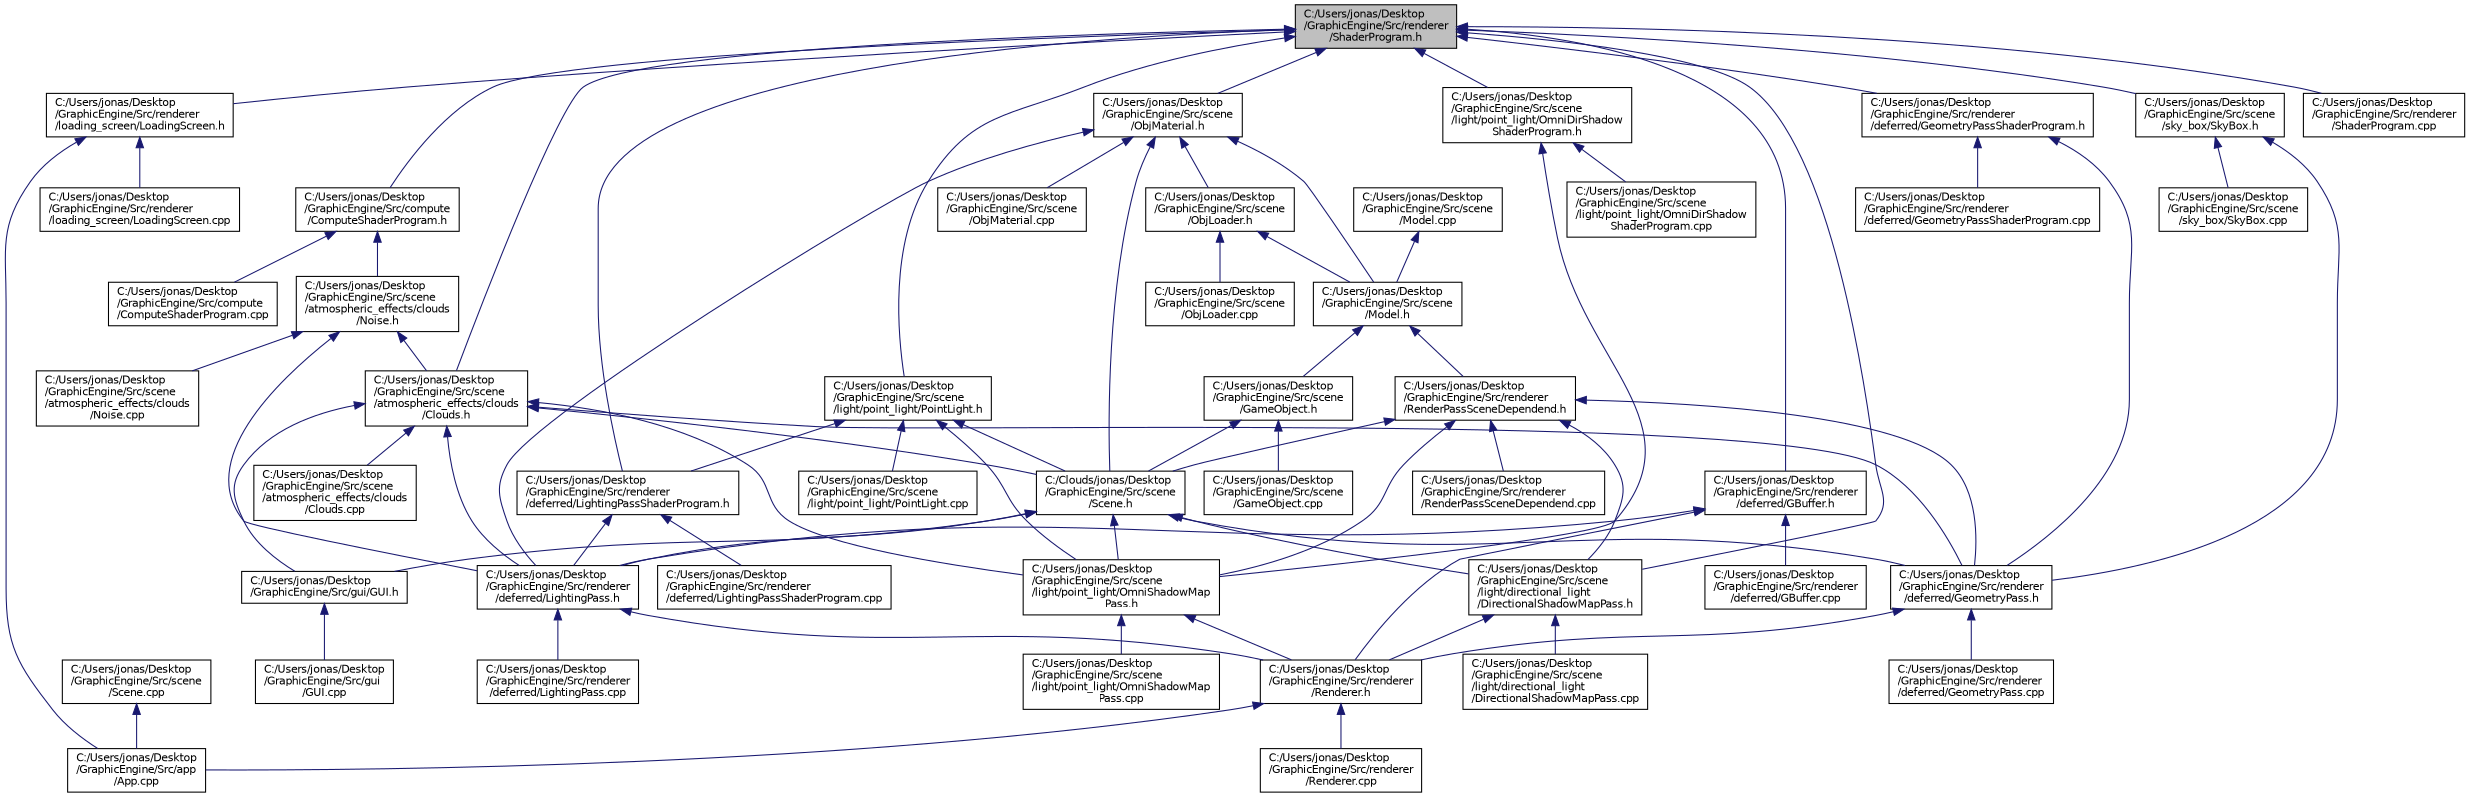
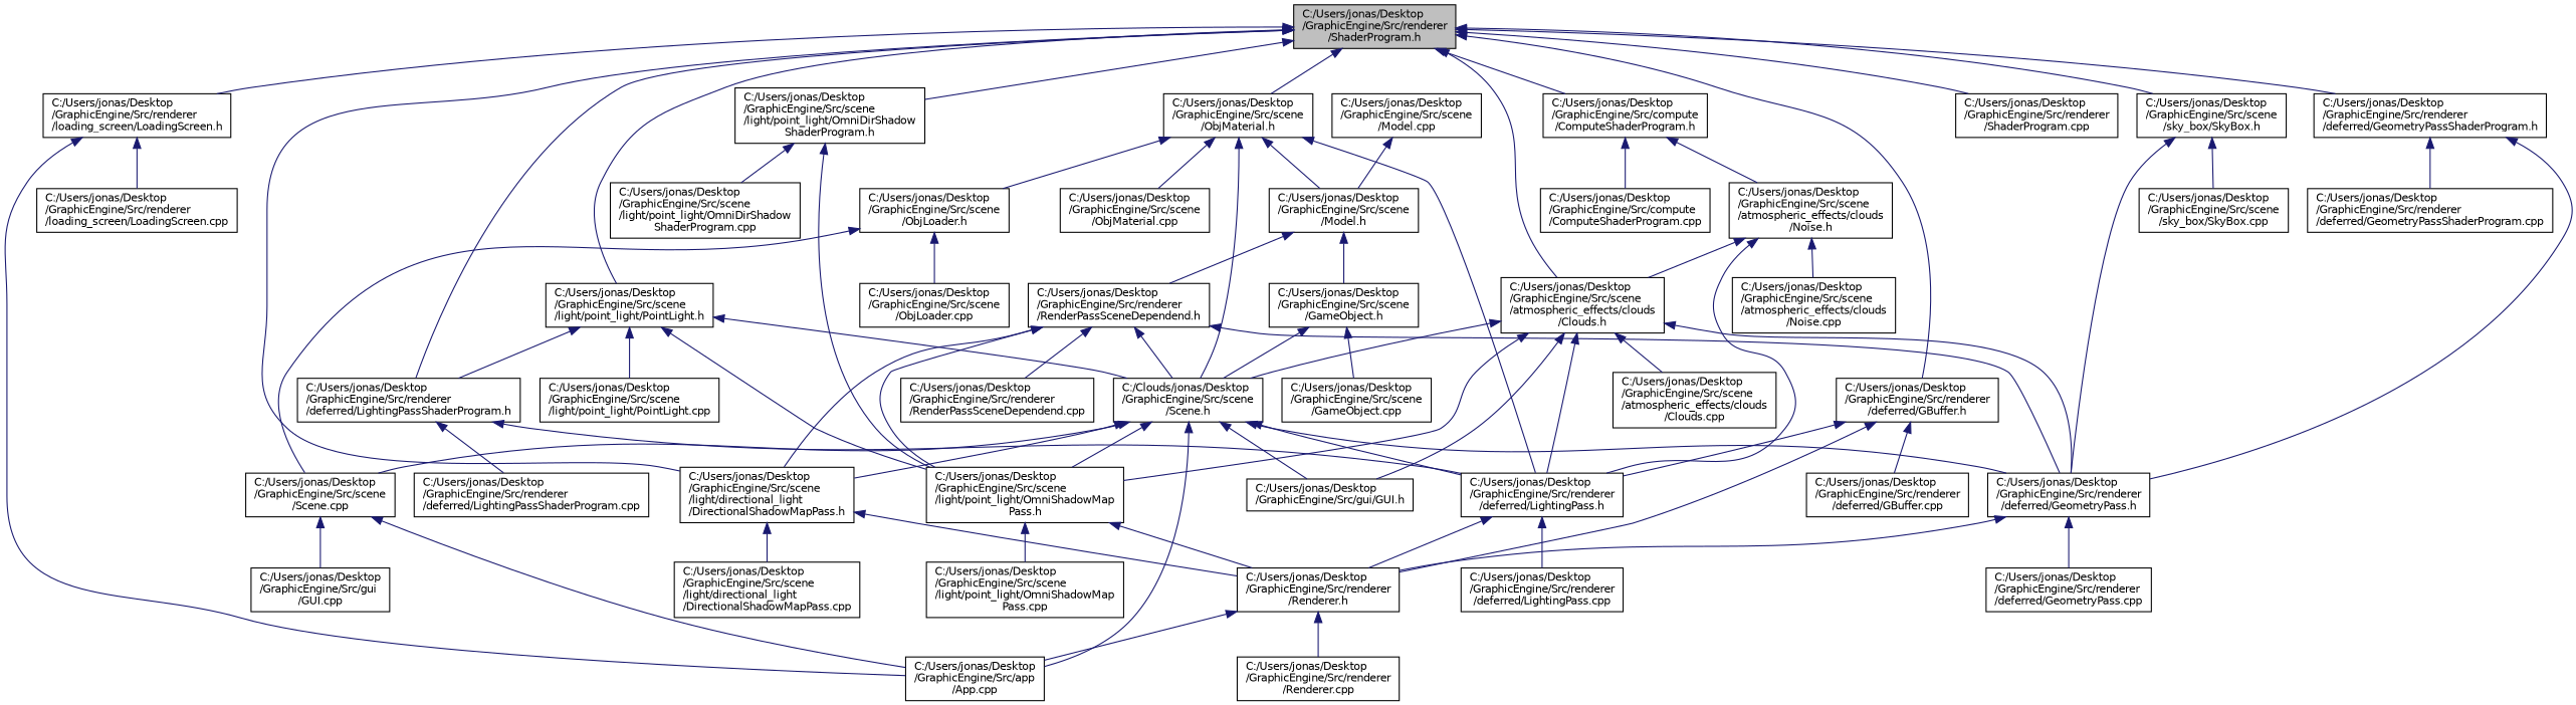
  digraph {
    node [color=black fontname=Helvetica fontsize=10 shape=record]
    edge [color=midnightblue dir=back fontname=Helvetica fontsize=10 labelfontname=Helvetica labelfontsize=10 style=solid]
    n1 [fillcolor=grey75 fontcolor=black height=0.2 label="C:/Users/jonas/Desktop\l/GraphicEngine/Src/renderer\l/ShaderProgram.h" style=filled width=0.4]
    n2 [height=0.2 label="C:/Users/jonas/Desktop\l/GraphicEngine/Src/compute\l/ComputeShaderProgram.h" width=0.4]
    n3 [height=0.2 label="C:/Users/jonas/Desktop\l/GraphicEngine/Src/scene\l/atmospheric_effects/clouds\l/Clouds.h" width=0.4]
    n4 [height=0.2 label="C:/Users/jonas/Desktop\l/GraphicEngine/Src/scene\l/light/directional_light\l/DirectionalShadowMapPass.h" width=0.4]
    n5 [height=0.2 label="C:/Users/jonas/Desktop\l/GraphicEngine/Src/renderer\l/ShaderProgram.cpp" width=0.4]
    n6 [height=0.2 label="C:/Users/jonas/Desktop\l/GraphicEngine/Src/renderer\l/deferred/GBuffer.h" width=0.4]
    n7 [height=0.2 label="C:/Users/jonas/Desktop\l/GraphicEngine/Src/renderer\l/deferred/GeometryPassShaderProgram.h" width=0.4]
    n8 [height=0.2 label="C:/Users/jonas/Desktop\l/GraphicEngine/Src/renderer\l/deferred/LightingPassShaderProgram.h" width=0.4]
    n9 [height=0.2 label="C:/Users/jonas/Desktop\l/GraphicEngine/Src/renderer\l/loading_screen/LoadingScreen.h" width=0.4]
    n10 [height=0.2 label="C:/Users/jonas/Desktop\l/GraphicEngine/Src/scene\l/ObjMaterial.h" width=0.4]
    n11 [height=0.2 label="C:/Users/jonas/Desktop\l/GraphicEngine/Src/scene\l/light/point_light/OmniDirShadow\lShaderProgram.h" width=0.4]
    n12 [height=0.2 label="C:/Users/jonas/Desktop\l/GraphicEngine/Src/scene\l/light/point_light/PointLight.h" width=0.4]
    n13 [height=0.2 label="C:/Users/jonas/Desktop\l/GraphicEngine/Src/scene\l/sky_box/SkyBox.h" width=0.4]
    n14 [height=0.2 label="C:/Users/jonas/Desktop\l/GraphicEngine/Src/compute\l/ComputeShaderProgram.cpp" width=0.4]
    n15 [height=0.2 label="C:/Users/jonas/Desktop\l/GraphicEngine/Src/scene\l/atmospheric_effects/clouds\l/Noise.h" width=0.4]
    n16 [height=0.2 label="C:/Users/jonas/Desktop\l/GraphicEngine/Src/renderer\l/deferred/LightingPass.h" width=0.4]
    n17 [height=0.2 label="C:/Users/jonas/Desktop\l/GraphicEngine/Src/gui/GUI.h" width=0.4]
    n18 [height=0.2 label="C:/Users/jonas/Desktop\l/GraphicEngine/Src/renderer\l/deferred/GeometryPass.h" width=0.4]
    n19 [height=0.2 label="C:/Clouds/jonas/Desktop\l/GraphicEngine/Src/scene\l/Scene.h" width=0.4]
    n20 [height=0.2 label="C:/Users/jonas/Desktop\l/GraphicEngine/Src/scene\l/light/point_light/OmniShadowMap\lPass.h" width=0.4]
    n21 [height=0.2 label="C:/Users/jonas/Desktop\l/GraphicEngine/Src/scene\l/atmospheric_effects/clouds\l/Clouds.cpp" width=0.4]
    n22 [height=0.2 label="C:/Users/jonas/Desktop\l/GraphicEngine/Src/renderer\l/Renderer.h" width=0.4]
    n23 [height=0.2 label="C:/Users/jonas/Desktop\l/GraphicEngine/Src/scene\l/light/directional_light\l/DirectionalShadowMapPass.cpp" width=0.4]
    n24 [height=0.2 label="C:/Users/jonas/Desktop\l/GraphicEngine/Src/renderer\l/deferred/GBuffer.cpp" width=0.4]
    n25 [height=0.2 label="C:/Users/jonas/Desktop\l/GraphicEngine/Src/renderer\l/deferred/GeometryPassShaderProgram.cpp" width=0.4]
    n26 [height=0.2 label="C:/Users/jonas/Desktop\l/GraphicEngine/Src/renderer\l/deferred/LightingPassShaderProgram.cpp" width=0.4]
    n27 [height=0.2 label="C:/Users/jonas/Desktop\l/GraphicEngine/Src/app\l/App.cpp" width=0.4]
    n28 [height=0.2 label="C:/Users/jonas/Desktop\l/GraphicEngine/Src/renderer\l/loading_screen/LoadingScreen.cpp" width=0.4]
    n29 [height=0.2 label="C:/Users/jonas/Desktop\l/GraphicEngine/Src/scene\l/Model.h" width=0.4]
    n30 [height=0.2 label="C:/Users/jonas/Desktop\l/GraphicEngine/Src/scene\l/ObjLoader.h" width=0.4]
    n31 [height=0.2 label="C:/Users/jonas/Desktop\l/GraphicEngine/Src/scene\l/ObjMaterial.cpp" width=0.4]
    n32 [height=0.2 label="C:/Users/jonas/Desktop\l/GraphicEngine/Src/scene\l/light/point_light/OmniDirShadow\lShaderProgram.cpp" width=0.4]
    n33 [height=0.2 label="C:/Users/jonas/Desktop\l/GraphicEngine/Src/scene\l/light/point_light/PointLight.cpp" width=0.4]
    n34 [height=0.2 label="C:/Users/jonas/Desktop\l/GraphicEngine/Src/scene\l/sky_box/SkyBox.cpp" width=0.4]
    n35 [height=0.2 label="C:/Users/jonas/Desktop\l/GraphicEngine/Src/scene\l/atmospheric_effects/clouds\l/Noise.cpp" width=0.4]
    n36 [height=0.2 label="C:/Users/jonas/Desktop\l/GraphicEngine/Src/renderer\l/deferred/LightingPass.cpp" width=0.4]
    n37 [height=0.2 label="C:/Users/jonas/Desktop\l/GraphicEngine/Src/renderer\l/Renderer.cpp" width=0.4]
    n38 [height=0.2 label="C:/Users/jonas/Desktop\l/GraphicEngine/Src/gui\l/GUI.cpp" width=0.4]
    n39 [height=0.2 label="C:/Users/jonas/Desktop\l/GraphicEngine/Src/renderer\l/deferred/GeometryPass.cpp" width=0.4]
    n40 [height=0.2 label="C:/Users/jonas/Desktop\l/GraphicEngine/Src/scene\l/Scene.cpp" width=0.4]
    n41 [height=0.2 label="C:/Users/jonas/Desktop\l/GraphicEngine/Src/scene\l/light/point_light/OmniShadowMap\lPass.cpp" width=0.4]
    n42 [height=0.2 label="C:/Users/jonas/Desktop\l/GraphicEngine/Src/renderer\l/RenderPassSceneDependend.h" width=0.4]
    n43 [height=0.2 label="C:/Users/jonas/Desktop\l/GraphicEngine/Src/scene\l/GameObject.h" width=0.4]
    n44 [height=0.2 label="C:/Users/jonas/Desktop\l/GraphicEngine/Src/scene\l/ObjLoader.cpp" width=0.4]
    n45 [height=0.2 label="C:/Users/jonas/Desktop\l/GraphicEngine/Src/renderer\l/RenderPassSceneDependend.cpp" width=0.4]
    n46 [height=0.2 label="C:/Users/jonas/Desktop\l/GraphicEngine/Src/scene\l/GameObject.cpp" width=0.4]
    n47 [height=0.2 label="C:/Users/jonas/Desktop\l/GraphicEngine/Src/scene\l/Model.cpp" width=0.4]
    n1 -> n2
    n1 -> n3
    n1 -> n4
    n1 -> n5
    n1 -> n6
    n1 -> n7
    n1 -> n8
    n1 -> n9
    n1 -> n10
    n1 -> n11
    n1 -> n12
    n1 -> n13
    n2 -> n14
    n2 -> n15
    n3 -> n16
    n3 -> n17
    n3 -> n18
    n3 -> n19
    n3 -> n20
    n3 -> n21
    n4 -> n22
    n4 -> n23
    n6 -> n16
    n6 -> n22
    n6 -> n24
    n7 -> n18
    n7 -> n25
    n8 -> n16
    n8 -> n26
    n9 -> n27
    n9 -> n28
    n10 -> n16
    n10 -> n19
    n10 -> n29
    n10 -> n30
    n10 -> n31
    n11 -> n20
    n11 -> n32
    n12 -> n8
    n12 -> n19
    n12 -> n20
    n12 -> n33
    n13 -> n18
    n13 -> n34
    n15 -> n3
    n15 -> n16
    n15 -> n35
    n16 -> n22
    n16 -> n36
-   n17 -> n38
+   n40 -> n38
    n18 -> n22
    n18 -> n39
    n19 -> n4
    n19 -> n16
    n19 -> n17
    n19 -> n18
    n19 -> n20
+   n19 -> n27
+   n19 -> n40
    n20 -> n22
    n20 -> n41
    n22 -> n27
    n22 -> n37
    n29 -> n42
    n29 -> n43
-   n30 -> n29
+   n30 -> n40
    n30 -> n44
    n40 -> n27
    n42 -> n4
    n42 -> n18
    n42 -> n19
    n42 -> n20
    n42 -> n45
    n43 -> n19
    n43 -> n46
    n47 -> n29
  }
